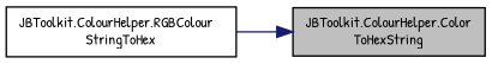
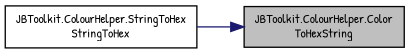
  digraph {
    rankdir=RL
    fontname="Patrick Hand"
    node [color=black fontname="Patrick Hand" fontsize=10 shape=record style=filled]
    n1 [fillcolor=grey75 fontcolor=black height=0.2 label="JBToolkit.ColourHelper.Color\lToHexString" width=0.4]
-   n2 [fillcolor=white height=0.2 label="JBToolkit.ColourHelper.RGBColour\lStringToHex" width=0.4]
+   n2 [fillcolor=white height=0.2 label="JBToolkit.ColourHelper.StringToHex\lStringToHex" width=0.4]
    n1 -> n2 [color=midnightblue dir=back fontname="Patrick Hand" fontsize=10 labelfontname=Helvetica labelfontsize=10 style=solid]
  }
